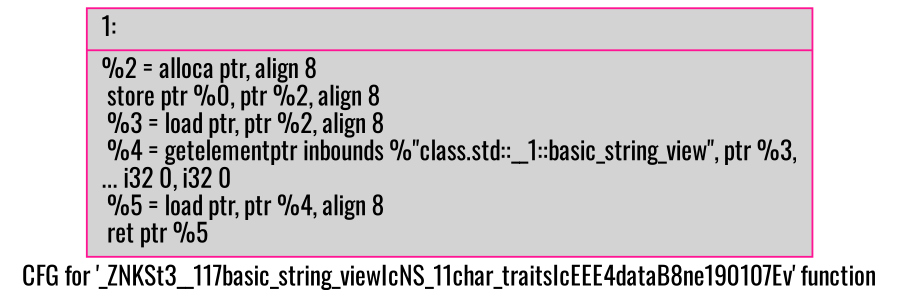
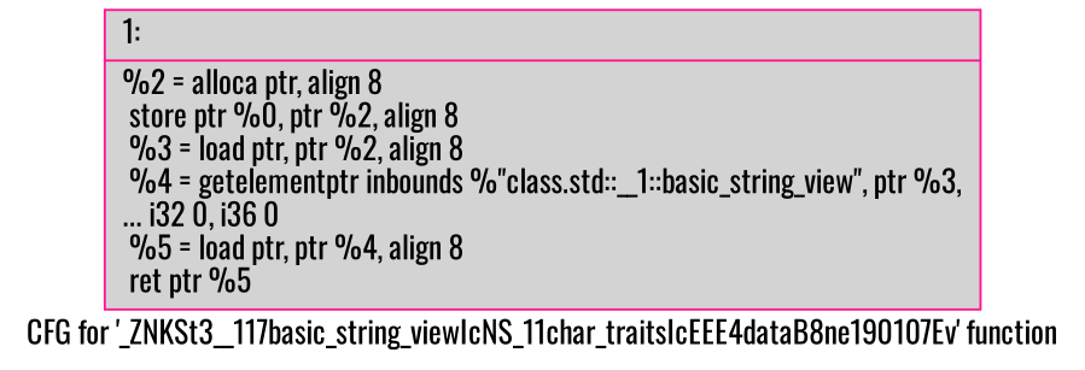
  digraph {
    label="CFG for '_ZNKSt3__117basic_string_viewIcNS_11char_traitsIcEEE4dataB8ne190107Ev' function"
    fontname=Oswald
-   n1 [color=deeppink fillcolor=lightgrey fontname=Oswald label="{1:\l|  %2 = alloca ptr, align 8\l  store ptr %0, ptr %2, align 8\l  %3 = load ptr, ptr %2, align 8\l  %4 = getelementptr inbounds %\"class.std::__1::basic_string_view\", ptr %3,\l... i32 0, i32 0\l  %5 = load ptr, ptr %4, align 8\l  ret ptr %5\l}" shape=record style=filled]
+   n1 [color=deeppink fillcolor=lightgrey fontname=Oswald label="{1:\l|  %2 = alloca ptr, align 8\l  store ptr %0, ptr %2, align 8\l  %3 = load ptr, ptr %2, align 8\l  %4 = getelementptr inbounds %\"class.std::__1::basic_string_view\", ptr %3,\l... i32 0, i36 0\l  %5 = load ptr, ptr %4, align 8\l  ret ptr %5\l}" shape=record style=filled]
  }
